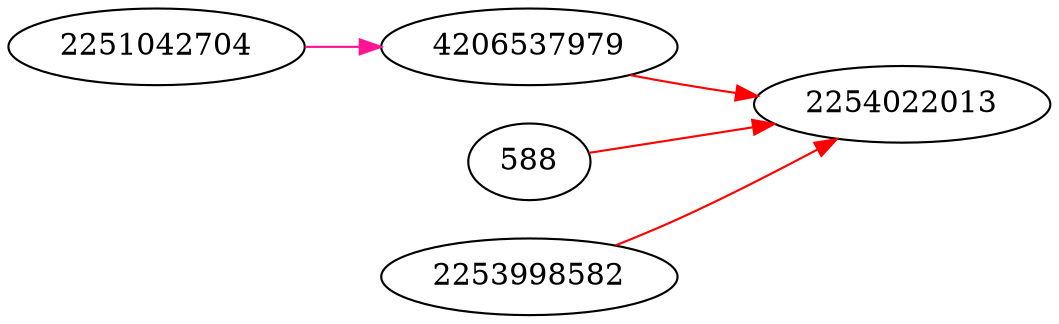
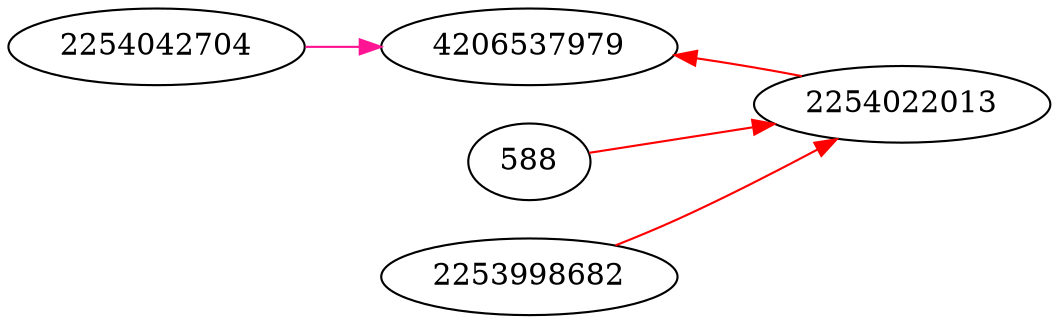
  strict digraph {
    rankdir=LR
    edge [color=red]
-   2254042704 [label=2251042704]
+   2254042704
    4206537979
    n3 [label=588]
    2254022013
-   2253998682 [label=2253998582]
+   2253998682
    2254042704 -> 4206537979 [color=deeppink]
    n3 -> 2254022013
-   4206537979 -> 2254022013
+   2254022013 -> 4206537979
    2253998682 -> 2254022013
  }
